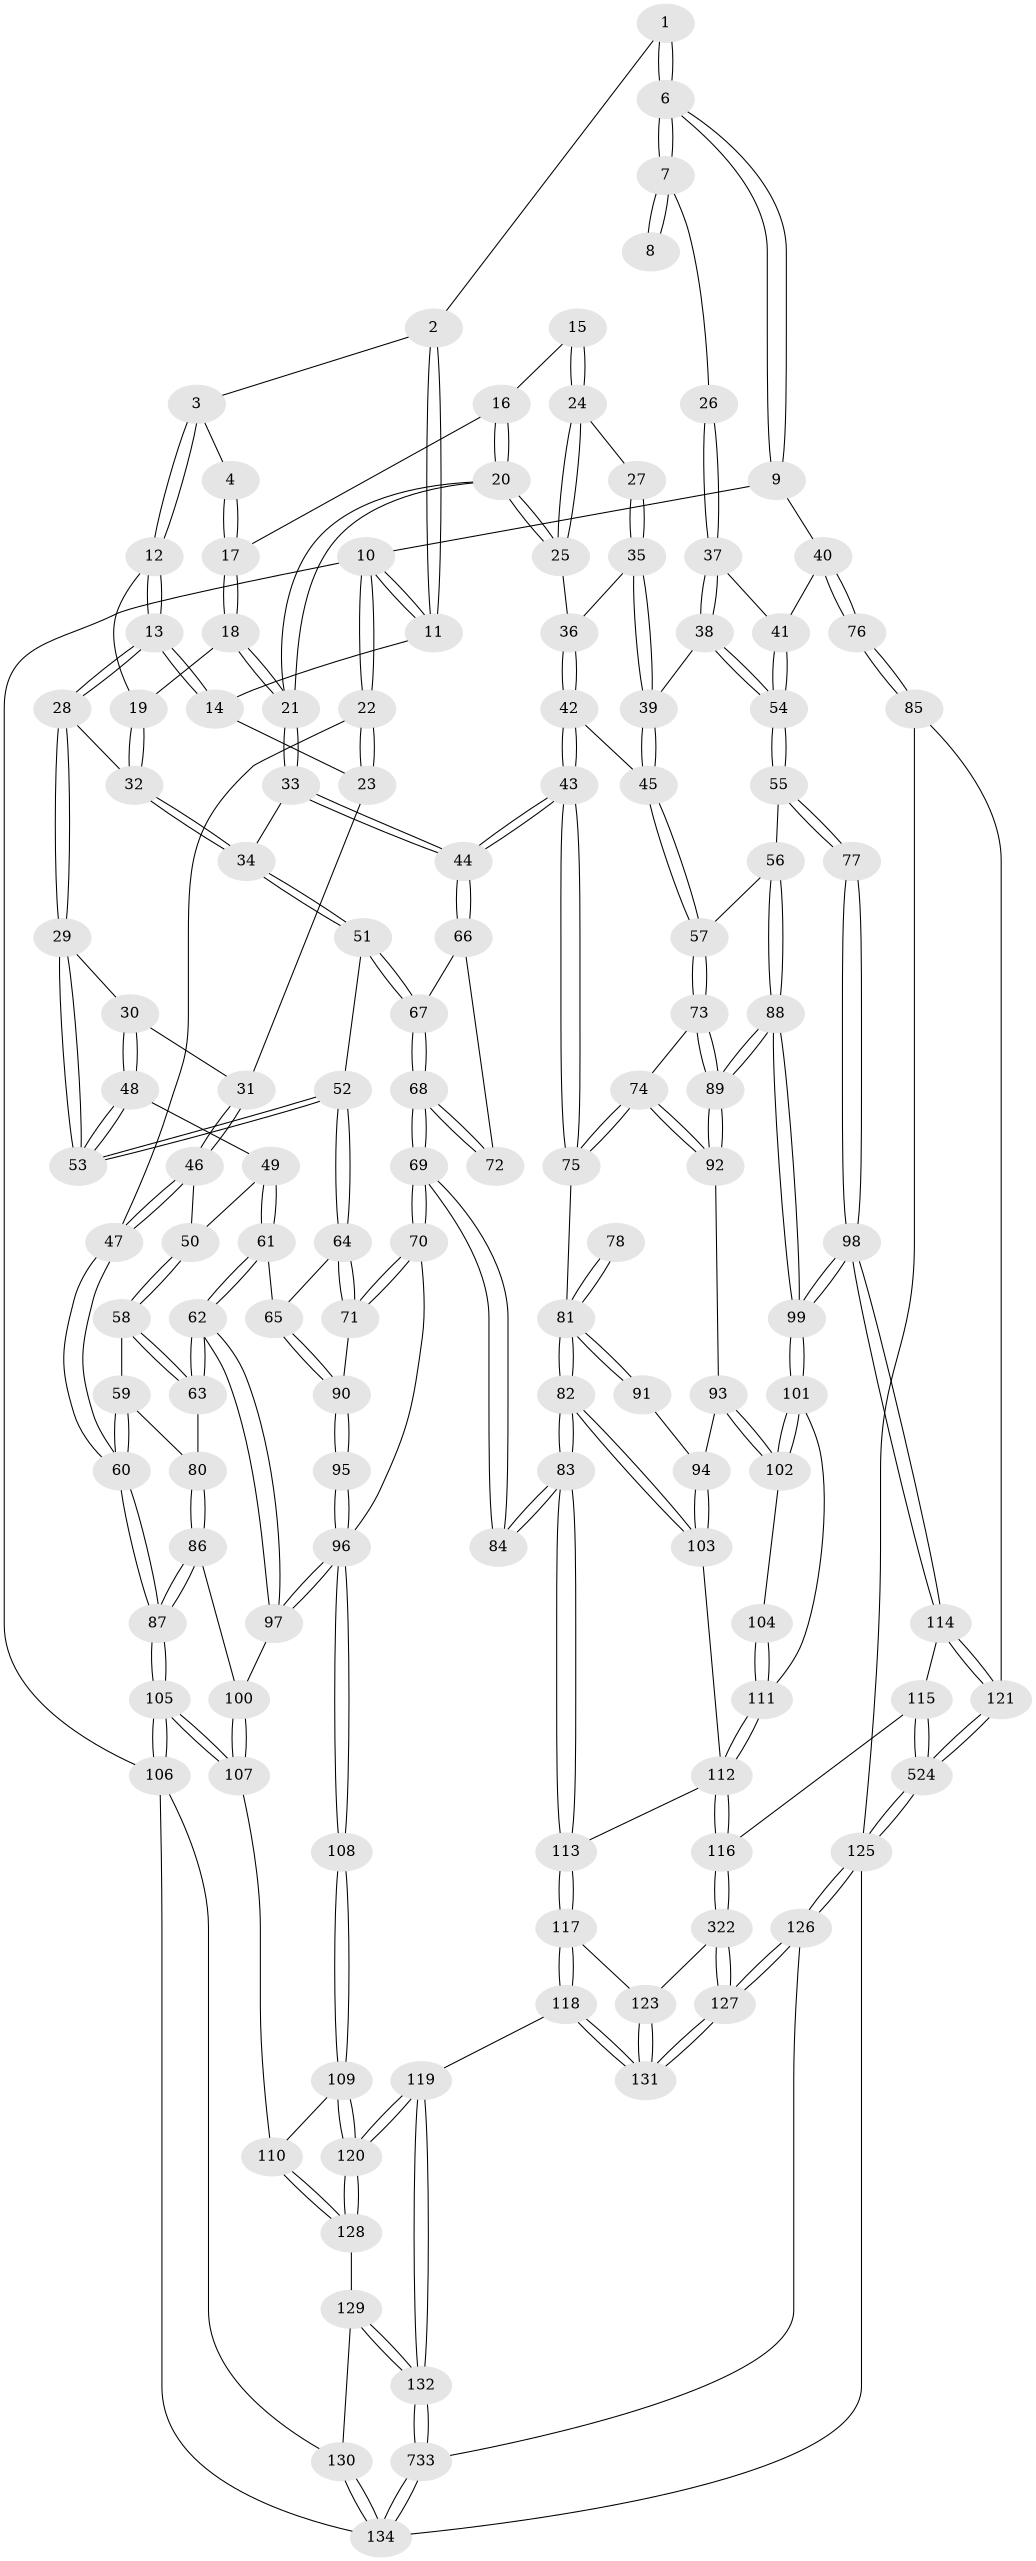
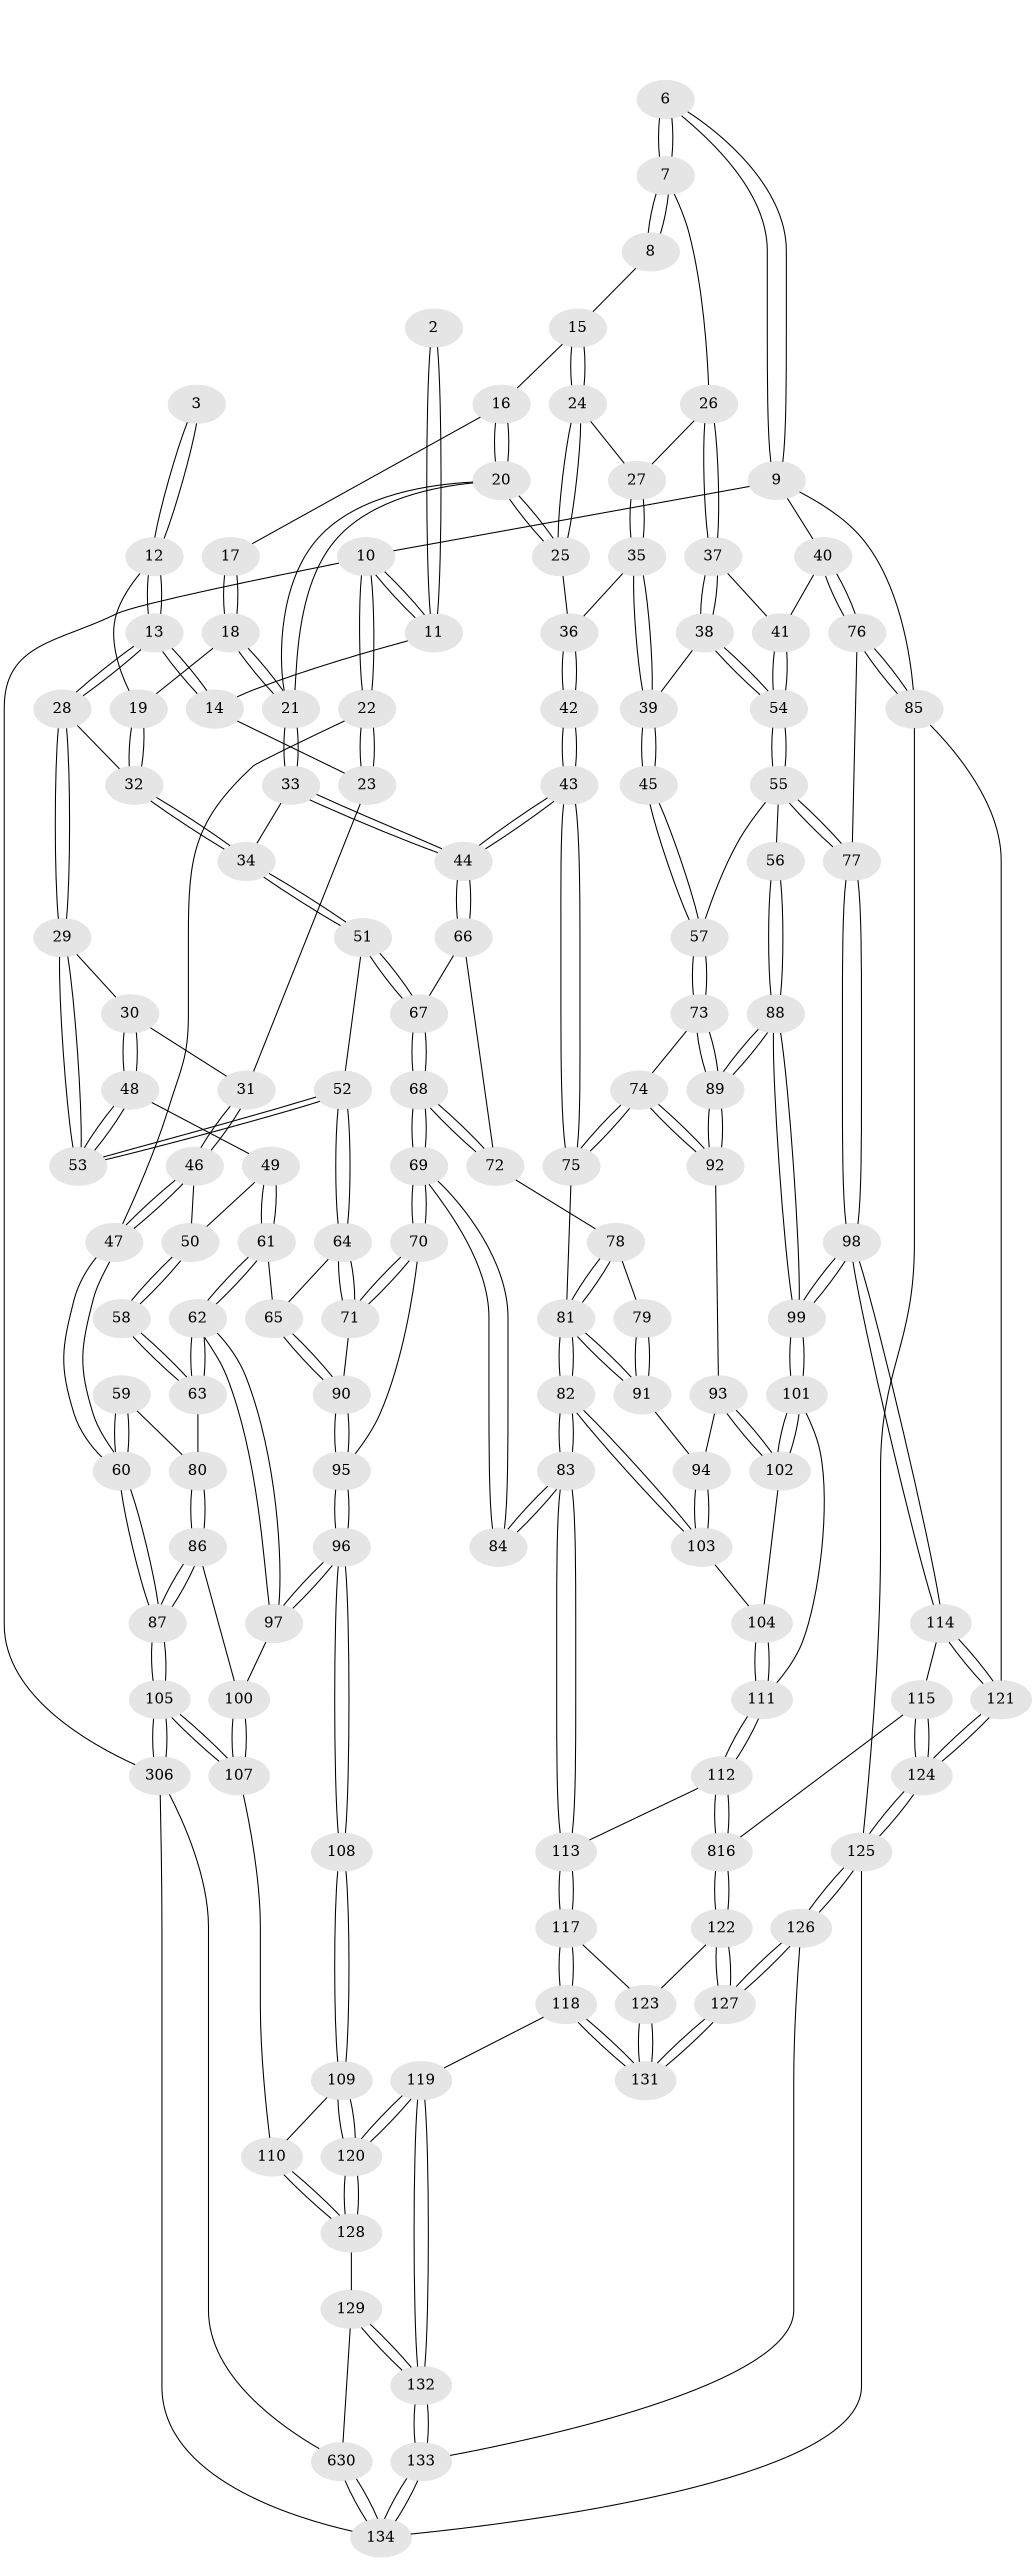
  graph {
    node [color=gray90 style=filled]
-   1
    2
    6
    3
    11
    7
    9
-   4
    12
    14
    17
    13
    19
    18
    8
    15
    26
    10
    40
    85
    27
    37
    16
    24
    22
-   106
+   106 [label=306]
    41
    76
    121
    125
    23
    47
-   130
+   130 [label=630]
    134
    28
    32
    29
    31
    20
    25
    21
    33
    34
    36
    44
    60
    46
    35
    42
    38
    39
    30
    53
    48
    49
    50
    51
    66
    52
    67
    45
    43
    54
    55
    57
    77
    75
    81
    72
    73
    58
    87
    61
    62
    65
    59
    63
    64
    68
    71
    56
    88
    98
    89
    99
    74
    80
    86
    105
    97
    90
    100
    95
    78
    69
    70
    84
    96
+   79
    92
    93
    91
    114
    82
    94
    83
    103
    113
    104
    117
    108
    109
-   124 [label=524]
+   124
    126
    107
    101
    102
    115
    111
    110
    112
    128
    120
    129
-   116
-   122 [label=322]
+   116 [label=816]
+   122
    118
    123
    127
    119
    131
    132
-   133 [label=733]
-   1 -- 2
-   1 -- 6
-   1 -- 6
-   2 -- 3
+   133
    2 -- 11
    2 -- 11
    6 -- 7
    6 -- 7
    6 -- 9
    6 -- 9
-   3 -- 4
    3 -- 12
    3 -- 12
    11 -- 14
    7 -- 8
    7 -- 8
    7 -- 26
    9 -- 10
    9 -- 40
-   4 -- 17
-   4 -- 17
+   9 -- 85
    12 -- 13
    12 -- 13
    12 -- 19
    14 -- 23
    17 -- 18
    17 -- 18
    13 -- 14
    13 -- 14
    13 -- 28
    13 -- 28
    19 -- 32
    19 -- 32
    18 -- 19
    18 -- 21
    18 -- 21
+   8 -- 15
    15 -- 16
    15 -- 24
    15 -- 24
+   26 -- 27
    26 -- 37
    26 -- 37
    10 -- 11
    10 -- 11
    10 -- 22
    10 -- 22
    10 -- 106
    40 -- 41
    40 -- 76
    40 -- 76
    85 -- 121
    85 -- 125
    27 -- 35
    27 -- 35
    37 -- 41
    37 -- 38
    37 -- 38
    16 -- 17
    16 -- 20
    16 -- 20
    24 -- 27
    24 -- 25
    24 -- 25
    22 -- 23
    22 -- 23
    22 -- 47
    106 -- 130
    106 -- 134
    41 -- 54
    41 -- 54
    76 -- 85
    76 -- 85
+   76 -- 77
    121 -- 124
    121 -- 124
    125 -- 134
    125 -- 126
    125 -- 126
    23 -- 31
    47 -- 60
    47 -- 60
    130 -- 134
    130 -- 134
    28 -- 32
    28 -- 29
    28 -- 29
    32 -- 34
    32 -- 34
    29 -- 30
    29 -- 53
    29 -- 53
    31 -- 46
    31 -- 46
    20 -- 25
    20 -- 25
    20 -- 21
    20 -- 21
    25 -- 36
    21 -- 33
    21 -- 33
    33 -- 34
    33 -- 44
    33 -- 44
    34 -- 51
    34 -- 51
    36 -- 42
    36 -- 42
    44 -- 66
    44 -- 66
    60 -- 87
    60 -- 87
    46 -- 47
    46 -- 47
    46 -- 50
    35 -- 36
    35 -- 39
    35 -- 39
-   42 -- 45
    42 -- 43
    42 -- 43
    38 -- 39
    38 -- 54
    38 -- 54
    39 -- 45
    39 -- 45
    30 -- 31
    30 -- 48
    30 -- 48
    48 -- 53
    48 -- 53
    48 -- 49
    49 -- 50
    49 -- 61
    49 -- 61
    50 -- 58
    50 -- 58
    51 -- 52
    51 -- 67
    51 -- 67
    66 -- 67
    66 -- 72
    52 -- 53
    52 -- 53
    52 -- 64
    52 -- 64
    67 -- 68
    67 -- 68
    45 -- 57
    45 -- 57
    43 -- 44
    43 -- 44
    43 -- 75
    43 -- 75
    54 -- 55
    54 -- 55
    55 -- 77
    55 -- 77
    55 -- 56
    57 -- 73
    57 -- 73
    77 -- 98
    77 -- 98
    75 -- 81
    81 -- 91
    81 -- 91
    81 -- 82
    81 -- 82
+   72 -- 78
    73 -- 89
    73 -- 89
    73 -- 74
-   58 -- 59
    58 -- 63
    58 -- 63
    87 -- 105
    87 -- 105
    61 -- 62
    61 -- 62
    61 -- 65
    62 -- 63
    62 -- 63
    62 -- 97
    62 -- 97
    65 -- 90
    65 -- 90
    59 -- 60
    59 -- 60
    59 -- 80
    63 -- 80
    64 -- 65
    64 -- 71
    64 -- 71
    68 -- 72
    68 -- 72
    68 -- 69
    68 -- 69
    71 -- 90
-   56 -- 57
+   55 -- 57
    56 -- 88
    56 -- 88
    88 -- 89
    88 -- 89
    88 -- 99
    88 -- 99
    98 -- 99
    98 -- 99
    98 -- 114
    98 -- 114
    89 -- 92
    89 -- 92
    99 -- 101
    99 -- 101
    74 -- 75
    74 -- 75
    74 -- 92
    74 -- 92
    80 -- 86
    80 -- 86
    86 -- 87
    86 -- 87
    86 -- 100
    105 -- 106
    105 -- 106
    105 -- 107
    105 -- 107
    97 -- 100
    90 -- 95
    90 -- 95
    100 -- 107
    100 -- 107
    95 -- 96
    95 -- 96
    78 -- 81
    78 -- 81
+   78 -- 79
    69 -- 70
    69 -- 70
    69 -- 84
    69 -- 84
    70 -- 71
    70 -- 71
-   70 -- 96
+   70 -- 95
    96 -- 97
    96 -- 97
    96 -- 108
    96 -- 108
+   79 -- 91
+   79 -- 91
    92 -- 93
    93 -- 94
    93 -- 102
    93 -- 102
    91 -- 94
    114 -- 121
    114 -- 121
    114 -- 115
    82 -- 83
    82 -- 83
    82 -- 103
    82 -- 103
    94 -- 103
    94 -- 103
    83 -- 84
    83 -- 84
    83 -- 113
    83 -- 113
-   103 -- 112
+   103 -- 104
    113 -- 117
    113 -- 117
    104 -- 111
    104 -- 111
    117 -- 118
    117 -- 118
    117 -- 123
    108 -- 109
    108 -- 109
    109 -- 110
    109 -- 120
    109 -- 120
    124 -- 125
    124 -- 125
    126 -- 127
    126 -- 127
    126 -- 133
    107 -- 110
    101 -- 102
    101 -- 102
    101 -- 111
    102 -- 104
    115 -- 124
    115 -- 124
    115 -- 116
    111 -- 112
    111 -- 112
    110 -- 128
    110 -- 128
    112 -- 113
    112 -- 116
    112 -- 116
    128 -- 129
    120 -- 128
    120 -- 128
    129 -- 130
    129 -- 132
    129 -- 132
    116 -- 122
    116 -- 122
    122 -- 123
    122 -- 127
    122 -- 127
    118 -- 119
    118 -- 131
    118 -- 131
    123 -- 131
    123 -- 131
    127 -- 131
    127 -- 131
    119 -- 120
    119 -- 120
    119 -- 132
    119 -- 132
    132 -- 133
    132 -- 133
    133 -- 134
    133 -- 134
  }
